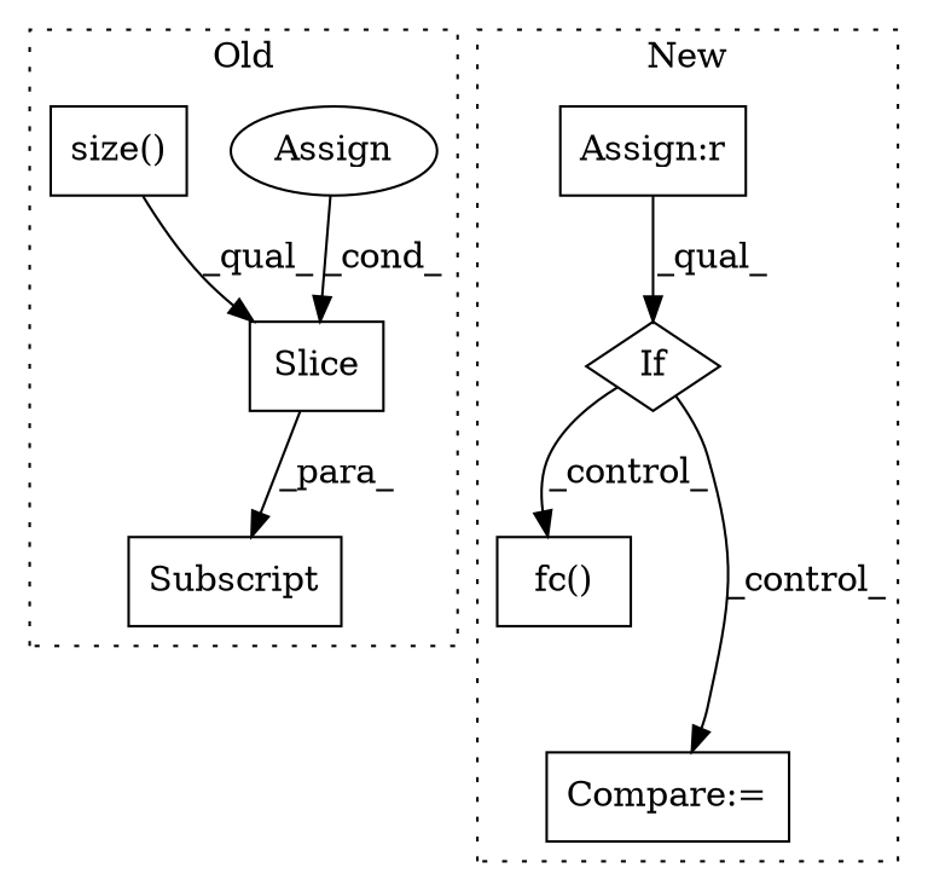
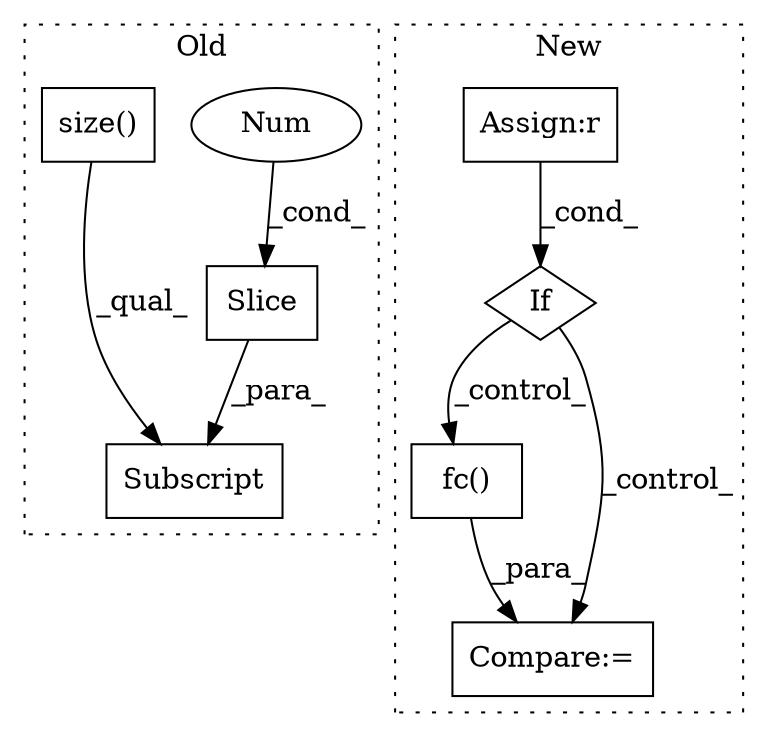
  digraph {
    node [a=75 s=3572 shape=box]
    n1 [a=63 l="12,0" label=Subscript s="3563,0"]
    n2 [a=80 l=2 label=Slice]
-   n3 [a=76 l=1 label=Assign shape=ellipse]
+   n3 [a=76 l=1 label=Num shape=ellipse]
    n4 [l=8 label="size()" s=3563]
    n5 [l="8,1" label="fc()" s="6272,6281"]
    n6 [a=68 l=3 label="Compare:=" s=6269]
    n7 [a=96 l="3,14" label=If s="6232,6254" shape=diamond]
    n8 [a=40 l=19 label="Assign:r" s=6235]
    subgraph cluster_1 {
      label=Old
      style=dotted
      n1
      n2
      n3
      n4
    }
    subgraph cluster_2 {
      label=New
      style=dotted
      n5
      n6
      n7
      n8
    }
    n2 -> n1 [label=_para_]
    n3 -> n2 [label=_cond_]
-   n4 -> n2 [label=_qual_]
+   n4 -> n1 [label=_qual_]
+   n5 -> n6 [label=_para_]
    n7 -> n5 [label=_control_]
    n7 -> n6 [label=_control_]
-   n8 -> n7 [label=_qual_]
+   n8 -> n7 [label=_cond_]
  }
